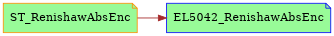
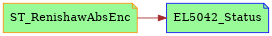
  digraph {
    rankdir=LR
    node [fillcolor=palegreen style=filled shape=note]
-   EL5042_Status [color=blue label=EL5042_RenishawAbsEnc]
+   EL5042_Status [color=blue]
    ST_RenishawAbsEnc [color=darkorange]
    ST_RenishawAbsEnc -> EL5042_Status [color=brown]
  }
